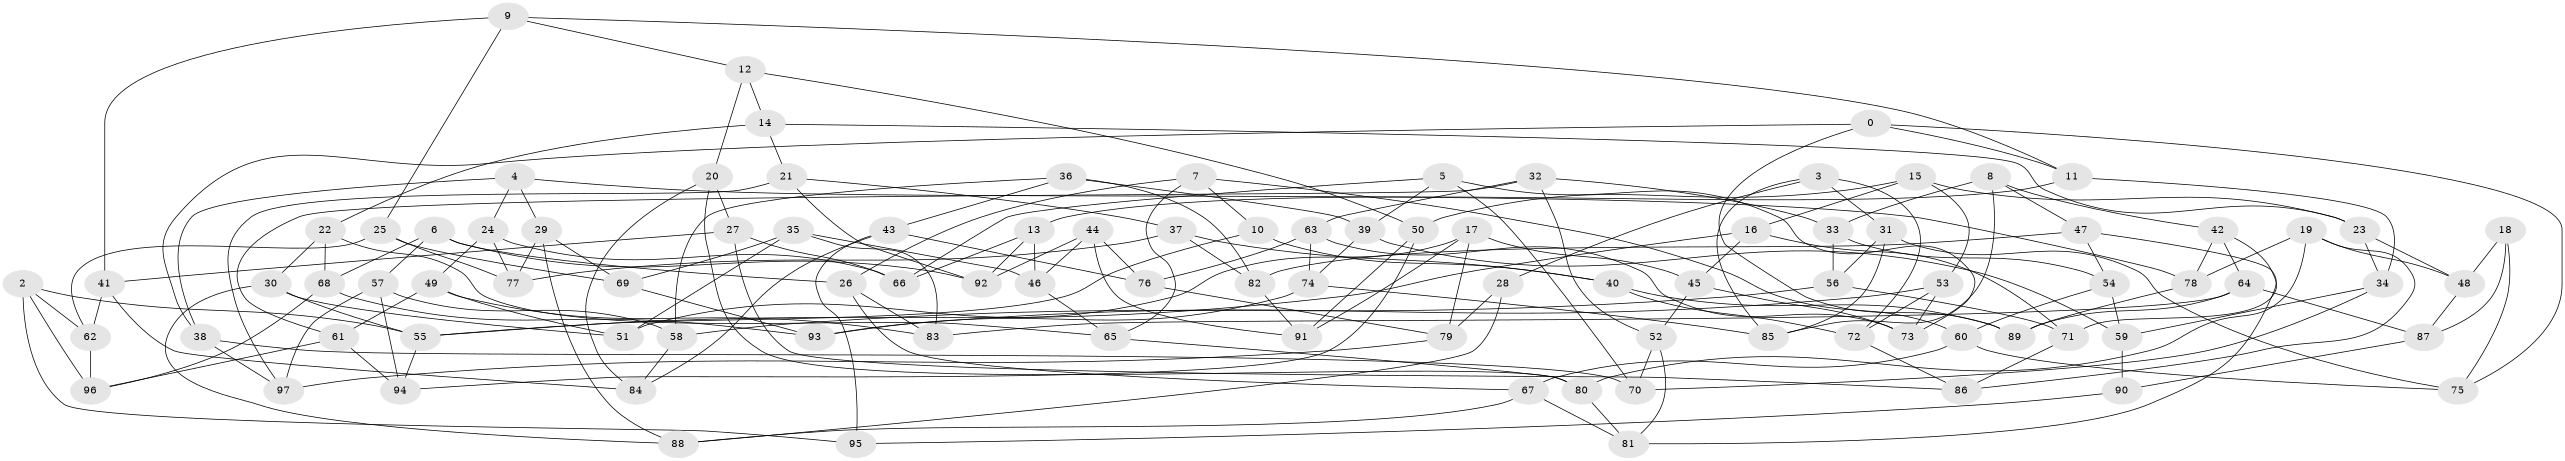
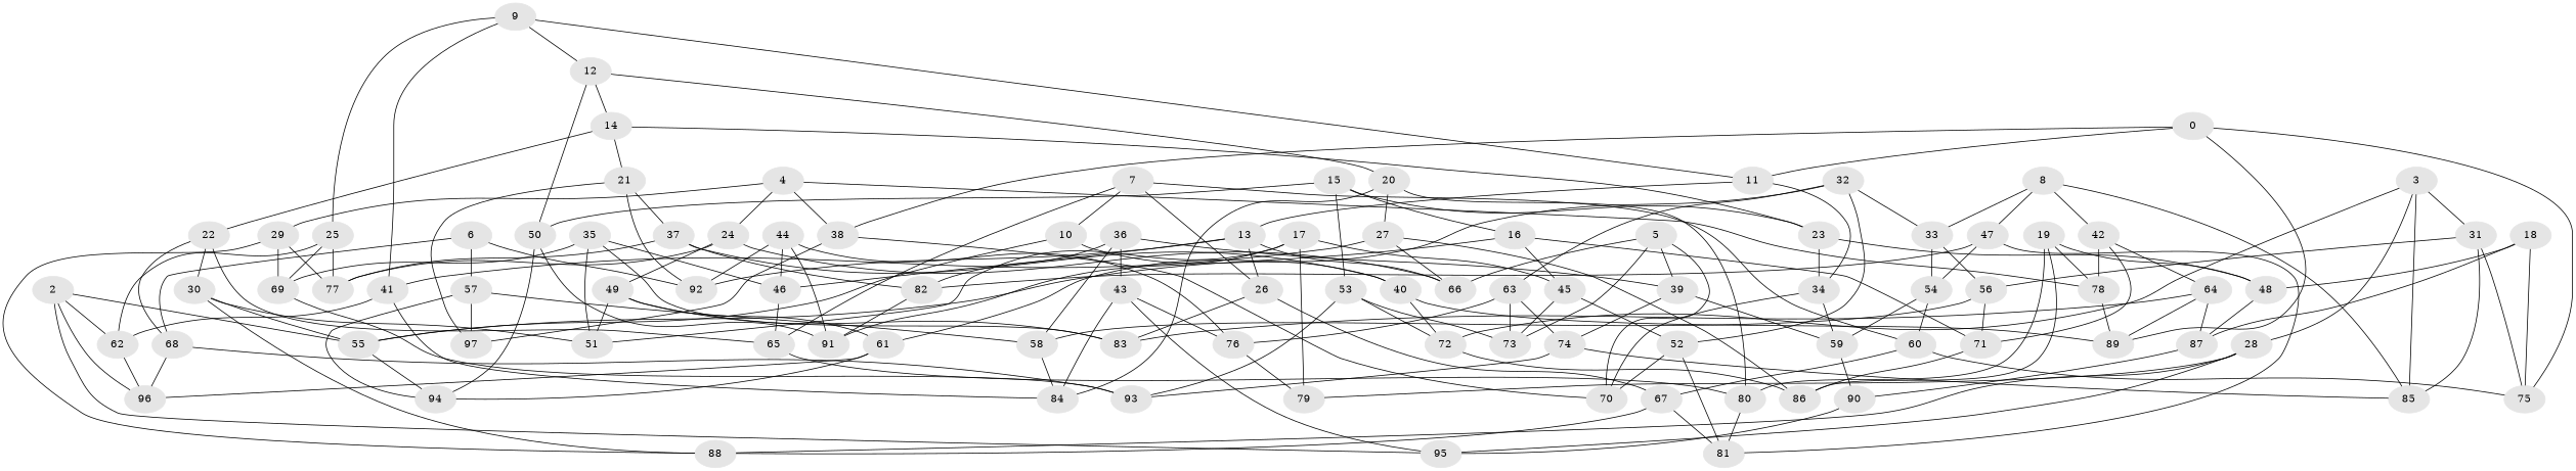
  graph {
    node [color=gray90 style=filled]
    n1 [label=0]
    11
    38
    75
    89
    13
    34
    70
    97
    2
    62
    95
    96
    55
    10
    40
    3
    28
    31
    72
    85
    79
    88
    56
    86
    4
    24
    29
    78
    66
    49
    77
    69
    5
    39
    73
    59
    74
    6
    26
    57
    68
    92
    67
    83
    58
    94
    93
    7
    60
    65
    80
    8
    33
    42
    47
    54
    71
    64
    82
    81
    9
    12
    25
    41
    14
    20
    50
    84
    46
    21
    22
    23
    27
    91
    37
    30
    48
    15
    16
    53
    45
    52
    17
    51
    18
    87
    90
    19
    61
    32
    63
    76
    35
    36
    43
    44
    n1 -- 11
    n1 -- 38
    n1 -- 75
    n1 -- 89
    11 -- 13
    11 -- 34
    38 -- 70
    38 -- 97
    13 -- 66
    13 -- 92
    13 -- 46
    34 -- 70
    34 -- 59
    2 -- 62
    2 -- 95
    2 -- 96
    2 -- 55
    62 -- 96
    55 -- 94
    10 -- 55
    10 -- 40
    40 -- 89
    40 -- 72
    3 -- 28
    3 -- 31
    3 -- 72
    3 -- 85
+   28 -- 95
    28 -- 79
    28 -- 88
    31 -- 75
    31 -- 85
    31 -- 56
    72 -- 86
-   79 -- 97
    56 -- 58
    56 -- 71
    4 -- 38
    4 -- 24
    4 -- 29
    4 -- 78
    24 -- 66
    24 -- 49
    24 -- 77
    29 -- 88
    29 -- 77
    29 -- 69
    78 -- 89
    49 -- 83
    49 -- 51
    49 -- 61
    69 -- 93
    5 -- 70
    5 -- 66
    5 -- 39
    5 -- 73
    39 -- 59
    39 -- 74
    59 -- 90
    74 -- 85
    74 -- 93
-   6 -- 26
+   13 -- 26
    6 -- 57
    6 -- 68
    6 -- 92
    26 -- 67
    26 -- 83
    57 -- 97
    57 -- 58
    57 -- 94
    68 -- 96
    68 -- 93
    67 -- 88
    67 -- 81
    58 -- 84
    7 -- 10
    7 -- 26
    7 -- 60
    7 -- 65
    60 -- 75
    60 -- 67
    65 -- 80
    80 -- 81
    8 -- 85
    8 -- 33
    8 -- 42
    8 -- 47
    33 -- 56
    33 -- 54
    42 -- 78
    42 -- 71
    42 -- 64
    47 -- 54
    47 -- 82
    47 -- 81
    54 -- 59
    54 -- 60
    71 -- 86
    64 -- 89
    64 -- 83
    64 -- 87
    82 -- 91
    9 -- 11
    9 -- 12
    9 -- 25
    9 -- 41
    12 -- 14
    12 -- 20
    12 -- 50
    25 -- 62
    25 -- 77
    25 -- 69
    41 -- 62
    41 -- 84
    14 -- 21
    14 -- 22
    14 -- 23
    20 -- 80
    20 -- 84
    20 -- 27
    50 -- 94
    50 -- 91
    46 -- 65
    21 -- 97
    21 -- 92
    21 -- 37
    22 -- 68
    22 -- 65
    22 -- 30
    23 -- 34
    23 -- 48
    27 -- 86
    27 -- 66
    27 -- 41
    37 -- 40
    37 -- 77
    37 -- 82
    30 -- 55
    30 -- 88
    30 -- 51
    48 -- 87
    15 -- 50
    15 -- 23
    15 -- 16
    15 -- 53
    16 -- 55
    16 -- 71
    16 -- 45
    53 -- 72
    53 -- 73
    53 -- 93
    45 -- 73
    45 -- 52
    52 -- 70
    52 -- 81
    17 -- 79
    17 -- 91
    17 -- 45
    17 -- 51
    18 -- 75
    18 -- 48
    18 -- 87
    87 -- 90
    90 -- 95
    19 -- 86
    19 -- 78
    19 -- 80
    19 -- 48
    61 -- 96
    61 -- 94
    32 -- 33
    32 -- 52
    32 -- 61
    32 -- 63
    63 -- 73
    63 -- 74
    63 -- 76
    76 -- 79
    35 -- 69
    35 -- 83
    35 -- 46
    35 -- 51
    36 -- 39
    36 -- 58
    36 -- 82
    36 -- 43
    43 -- 95
    43 -- 84
    43 -- 76
    44 -- 92
    44 -- 46
    44 -- 91
    44 -- 76
  }
